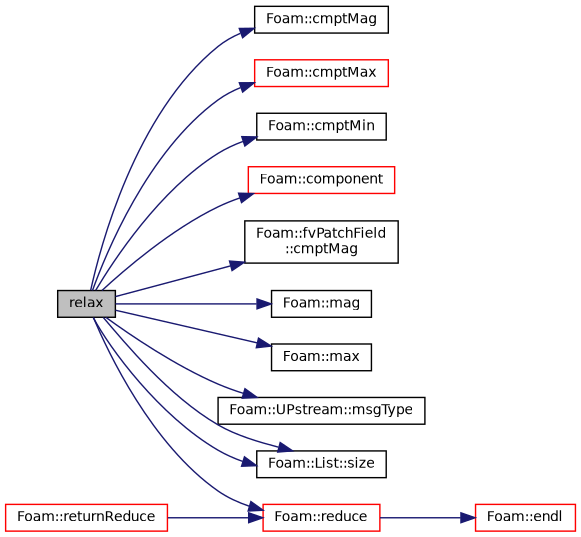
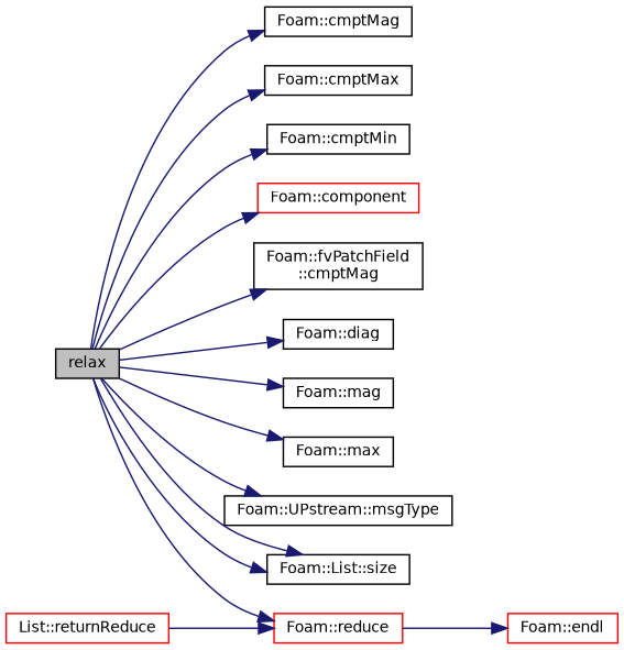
  digraph {
    rankdir=LR
    node [color=black fontname=Helvetica fontsize=10 shape=record]
    edge [color=midnightblue fontname=Helvetica fontsize=10 labelfontname=Helvetica labelfontsize=10 style=solid]
    n1 [fillcolor=grey75 fontcolor=black height=0.2 label=relax style=filled width=0.4]
    n2 [height=0.2 label="Foam::cmptMag" width=0.4]
-   n3 [color=red height=0.2 label="Foam::cmptMax" width=0.4]
+   n3 [height=0.2 label="Foam::cmptMax" width=0.4]
    n4 [height=0.2 label="Foam::cmptMin" width=0.4]
    n5 [color=red height=0.2 label="Foam::component" width=0.4]
    n6 [height=0.2 label="Foam::fvPatchField\l::cmptMag" width=0.4]
+   n7 [height=0.2 label="Foam::diag" width=0.4]
    n8 [height=0.2 label="Foam::mag" width=0.4]
    n9 [height=0.2 label="Foam::max" width=0.4]
    n10 [height=0.2 label="Foam::UPstream::msgType" width=0.4]
    n11 [color=red height=0.2 label="Foam::reduce" width=0.4]
    n12 [height=0.2 label="Foam::List::size" width=0.4]
    n13 [color=red height=0.2 label="Foam::endl" width=0.4]
-   n14 [color=red height=0.2 label="Foam::returnReduce" width=0.4]
+   n14 [color=red height=0.2 label="List::returnReduce" width=0.4]
    n1 -> n2
    n1 -> n3
    n1 -> n4
    n1 -> n5
    n1 -> n6
+   n1 -> n7
    n1 -> n8
    n1 -> n9
    n1 -> n10
    n1 -> n11
    n1 -> n12
    n1 -> n12
    n11 -> n13
    n14 -> n11
  }
